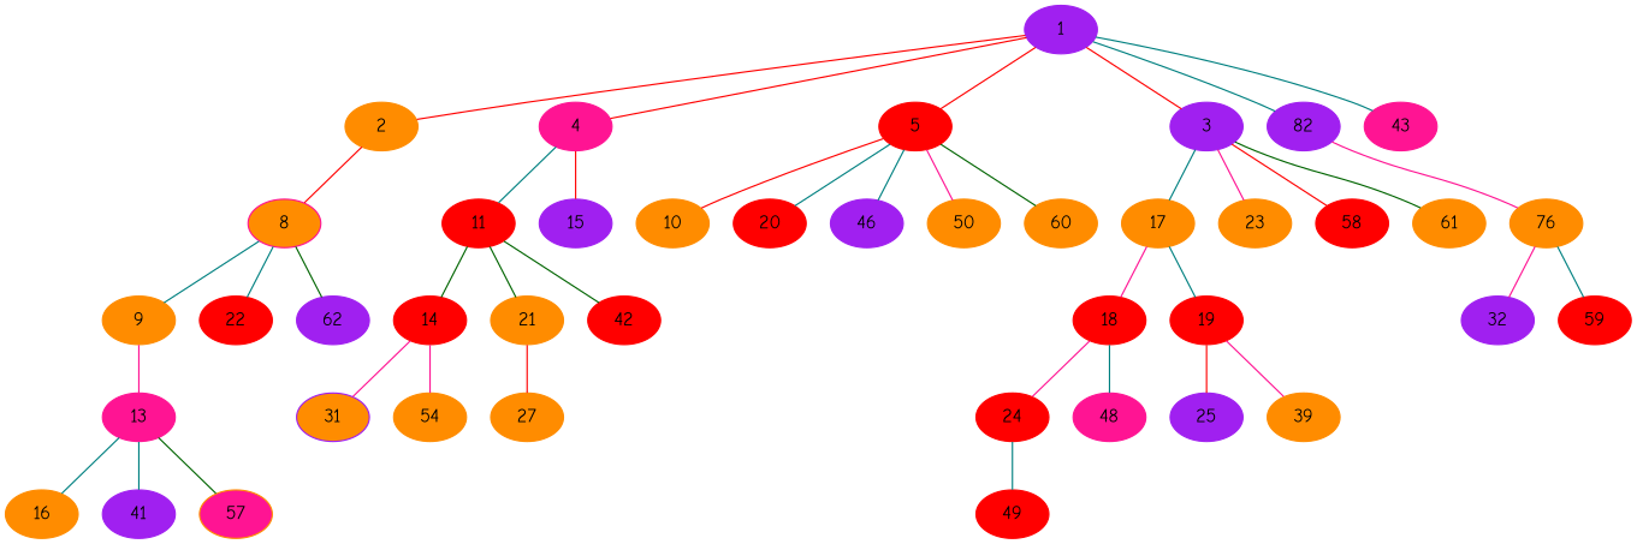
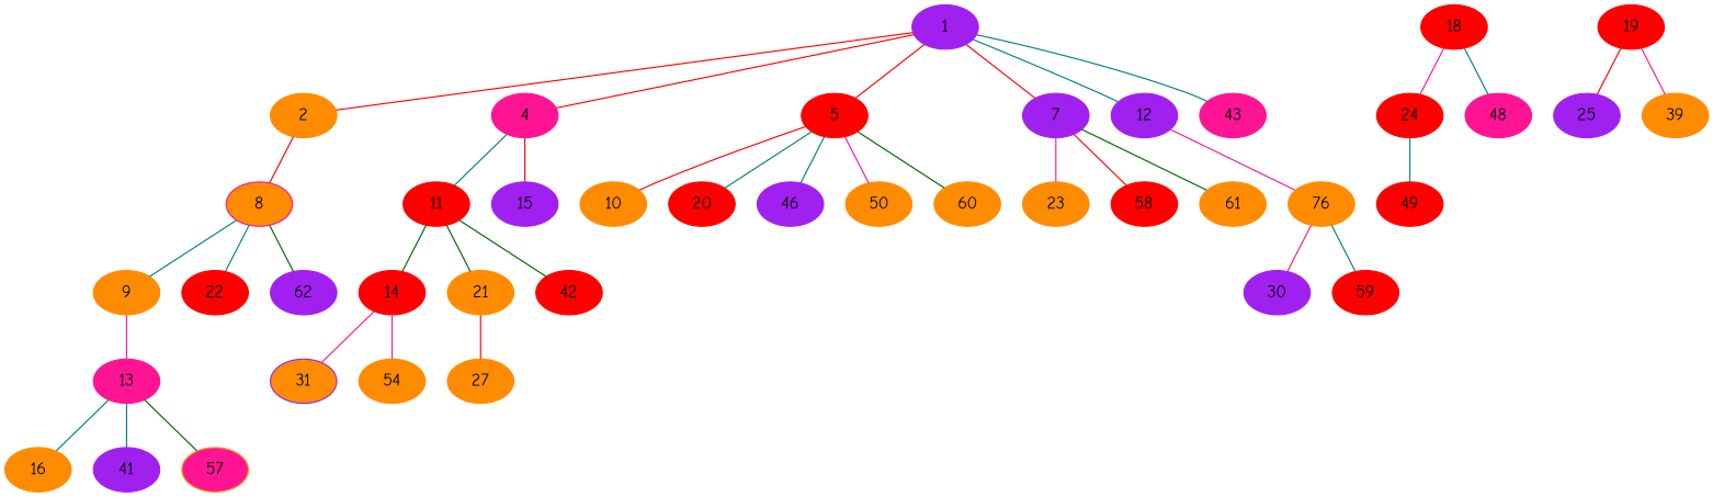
  graph {
    fontname="Comic Neue"
    node [color=darkorange fontname="Comic Neue" style=filled]
    edge [color=teal fontname="Comic Neue"]
    1 [color=purple super="+3"]
    2
    4 [color=deeppink super="+55"]
    5 [color=red super="+6"]
-   7 [color=purple super="+30" label=3]
-   12 [color=purple label=82]
+   7 [color=purple super="+30"]
+   12 [color=purple]
    43 [color=deeppink super="+47"]
    8 [color=deeppink fillcolor=darkorange super="+53"]
    11 [color=red super="+38"]
    15 [color=purple]
    10 [super="+28"]
    20 [color=red]
    46 [color=purple]
    50 [super="+63"]
    60
-   17 [super="+52"]
    23
    58 [color=red]
    61
    n20 [label=76 super="+36"]
    9
    22 [color=red]
    62 [color=purple]
    14 [color=red super="+33"]
    21 [super="+64"]
    42 [color=red]
    18 [color=red super="+44"]
    19 [color=red super="+35"]
    13 [color=deeppink super="+34"]
    16
    41 [color=purple super="+45"]
    57 [fillcolor=deeppink]
    31 [color=purple fillcolor=darkorange super="+56"]
    54
    27 [super="+29"]
-   32 [color=purple]
+   32 [color=purple label=30]
    59 [color=red]
    24 [color=red super="+37"]
    48 [color=deeppink super="+51"]
    25 [color=purple]
    39 [super="+40"]
    49 [color=red]
    1 -- 2 [color=red]
    1 -- 4 [color=red]
    1 -- 5 [color=red]
    1 -- 7 [color=red]
    1 -- 12
    1 -- 43
    2 -- 8 [color=red]
    4 -- 11
    4 -- 15 [color=red]
    5 -- 10 [color=red]
    5 -- 20
    5 -- 46
    5 -- 50 [color=deeppink]
    5 -- 60 [color=darkgreen]
-   7 -- 17
    7 -- 23 [color=deeppink]
    7 -- 58 [color=red]
    7 -- 61 [color=darkgreen]
    12 -- n20 [color=deeppink]
    8 -- 9
    8 -- 22
    8 -- 62 [color=darkgreen]
    11 -- 14 [color=darkgreen]
    11 -- 21 [color=darkgreen]
    11 -- 42 [color=darkgreen]
-   17 -- 18 [color=deeppink]
-   17 -- 19
    n20 -- 32 [color=deeppink]
    n20 -- 59
    9 -- 13 [color=deeppink]
    14 -- 31 [color=deeppink]
    14 -- 54 [color=deeppink]
    21 -- 27 [color=red]
    18 -- 24 [color=deeppink]
    18 -- 48
    19 -- 25 [color=red]
    19 -- 39 [color=deeppink]
    13 -- 16
    13 -- 41
    13 -- 57 [color=darkgreen]
    24 -- 49
  }
